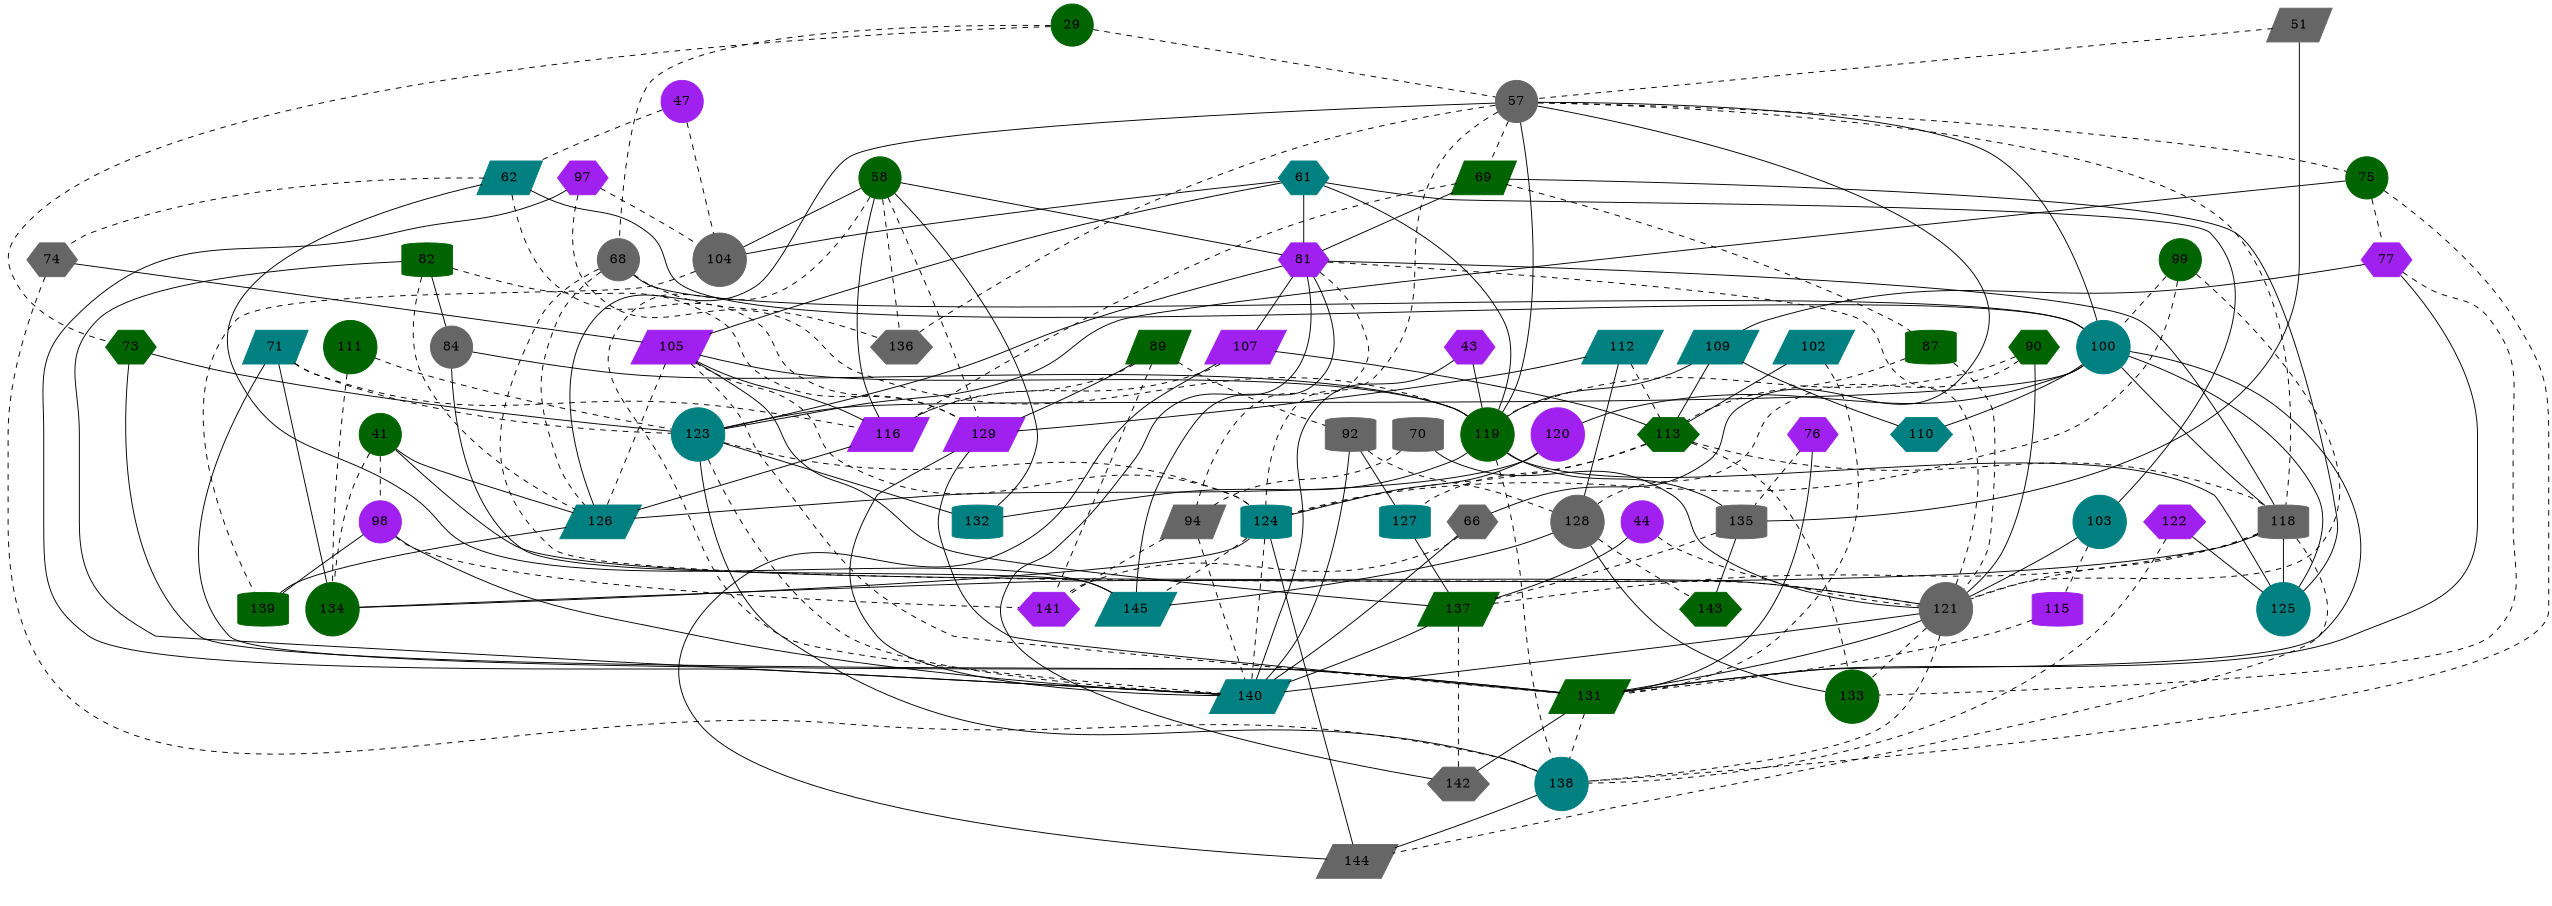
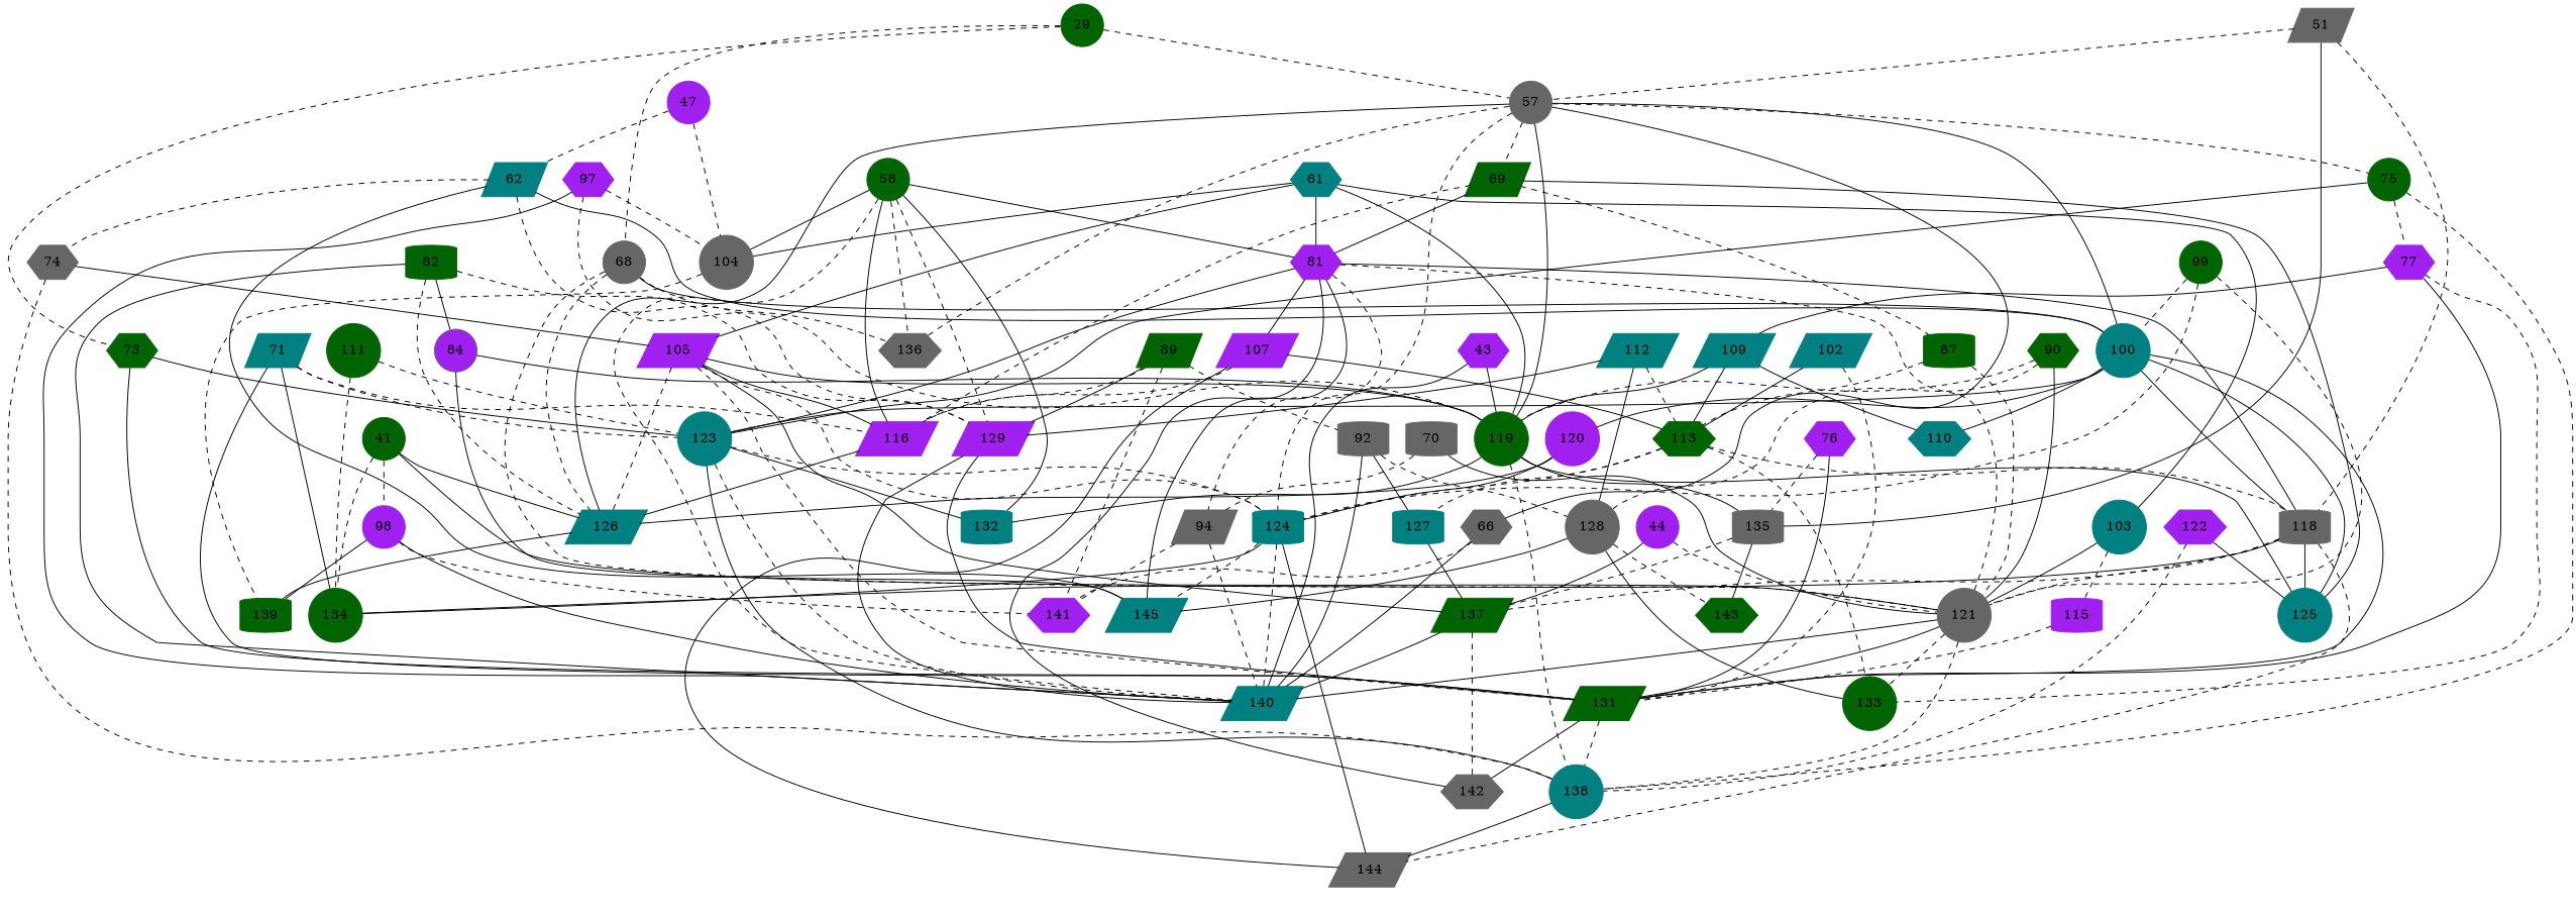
  graph {
    node [color=darkgreen shape=circle style=filled]
    edge [style=solid]
    57 [color=gray40 super="+23"]
    126 [color=teal shape=parallelogram super="+37+95"]
    119 [super="+7+26+106"]
    66 [color=gray40 shape=hexagon]
    69 [shape=parallelogram super="+9"]
    75
    100 [color=teal super="+32+20"]
    118 [color=gray40 shape=cylinder super="+114"]
    124 [color=teal shape=cylinder super="+16+93+108"]
    136 [color=gray40 shape=hexagon]
    29
    n12 [color=gray40 label=68 super="+54"]
    73 [shape=hexagon]
    121 [color=gray40 super="+14+45+49"]
    123 [color=teal super="+34+72"]
    131 [shape=parallelogram super="+27+130"]
    41 [super="+38"]
    98 [color=purple]
    134
    140 [color=teal shape=parallelogram super="+22+59"]
    141 [color=purple shape=hexagon super="+5"]
    139 [shape=cylinder]
    138 [color=teal super="+53+88"]
    133
    135 [color=gray40 shape=cylinder]
    132 [color=teal shape=cylinder]
    125 [color=teal super="+67"]
    43 [color=purple shape=hexagon]
    44 [color=purple]
    137 [shape=parallelogram super="+15"]
    142 [color=gray40 shape=hexagon]
    62 [color=teal shape=parallelogram super="+60"]
    129 [color=purple shape=parallelogram super="+1+30"]
    74 [color=gray40 shape=hexagon super="+3"]
    145 [color=teal shape=parallelogram]
    47 [color=purple]
    104 [color=gray40 super="+40"]
    51 [color=gray40 shape=parallelogram]
    143 [shape=hexagon]
    81 [color=purple shape=hexagon super="+78+80+55+79"]
    116 [color=purple shape=parallelogram super="+28+96"]
    87 [shape=cylinder]
    77 [color=purple shape=hexagon]
    110 [color=teal shape=hexagon]
    120 [color=purple super="+85"]
    144 [color=gray40 shape=parallelogram super="+48+33"]
    58 [super="+52"]
    94 [color=gray40 shape=parallelogram]
    107 [color=purple shape=parallelogram]
    61 [color=teal shape=hexagon]
    103 [color=teal]
    105 [color=purple shape=parallelogram super="+4"]
    115 [color=purple shape=cylinder]
    113 [shape=hexagon super="+31"]
    70 [color=gray40 shape=cylinder]
    71 [color=teal shape=parallelogram]
    109 [color=teal shape=parallelogram]
    76 [color=purple shape=hexagon]
    82 [shape=cylinder]
-   84 [color=gray40]
+   84 [color=gray40 fillcolor=purple]
    127 [color=teal shape=cylinder]
    89 [shape=parallelogram]
    92 [color=gray40 shape=cylinder]
    128 [color=gray40 super="+117"]
    90 [shape=hexagon]
    97 [color=purple shape=hexagon super="+56"]
    99 [super="+21"]
    102 [color=teal shape=parallelogram super="+50"]
    111
    112 [color=teal shape=parallelogram]
    122 [color=purple shape=hexagon]
    57 -- 126
    57 -- 119
    57 -- 66
    57 -- 69 [style=dashed]
    57 -- 75 [style=dashed]
    57 -- 100 [weight=2]
-   57 -- 118 [style=dashed]
+   51 -- 118 [style=dashed]
    57 -- 124 [style=dashed weight=2]
    57 -- 136 [style=dashed]
    126 -- 139
    119 -- 138 [style=dashed weight=2]
    119 -- 135 [weight=2]
    119 -- 132
    119 -- 125 [weight=2]
    66 -- 140
    66 -- 141 [style=dashed]
    69 -- 125
    69 -- 81 [weight=2]
    69 -- 116 [style=dashed weight=2]
    69 -- 87 [style=dashed]
    75 -- 123
    75 -- 138 [style=dashed]
    75 -- 77 [style=dashed]
    100 -- 118
    100 -- 123 [weight=2]
    100 -- 131
    100 -- 125 [weight=2]
    100 -- 110
    100 -- 120
    118 -- 121 [style=dashed weight=3]
    118 -- 134
    118 -- 125
    118 -- 137 [style=dashed]
    118 -- 144 [style=dashed]
    124 -- 134
    124 -- 140 [style=dashed]
    124 -- 145 [style=dashed]
    124 -- 144 [weight=2]
    29 -- 57 [style=dashed weight=2]
    29 -- n12 [style=dashed]
    29 -- 73 [style=dashed]
    n12 -- 126 [style=dashed]
    n12 -- 100
    n12 -- 136 [style=dashed]
    n12 -- 121 [style=dashed]
    73 -- 123
    73 -- 131
    121 -- 131
    121 -- 140 [weight=2]
    121 -- 138 [style=dashed]
    121 -- 133 [style=dashed]
    123 -- 124 [style=dashed]
    123 -- 140 [style=dashed weight=2]
    123 -- 138
    123 -- 132
    131 -- 138 [style=dashed weight=2]
    131 -- 142
    41 -- 126
    41 -- 121 [weight=2]
    41 -- 98 [style=dashed]
    41 -- 134 [style=dashed weight=2]
    98 -- 140
    98 -- 141 [style=dashed weight=2]
    98 -- 139
    138 -- 144
    135 -- 137 [style=dashed]
    135 -- 143
    43 -- 119
    43 -- 140
    44 -- 121 [style=dashed]
    44 -- 137
    137 -- 140 [weight=3]
    137 -- 142 [style=dashed]
    62 -- 100 [weight=2]
    62 -- 129 [style=dashed]
    62 -- 74 [style=dashed]
    62 -- 145 [weight=2]
    129 -- 131
    129 -- 140
    74 -- 138 [style=dashed]
    74 -- 105
    47 -- 62 [style=dashed weight=2]
    47 -- 104 [style=dashed]
    104 -- 139 [style=dashed]
    51 -- 57 [style=dashed]
    51 -- 135
    81 -- 118
    81 -- 121 [style=dashed weight=3]
    81 -- 123
    81 -- 142
    81 -- 145 [weight=2]
    81 -- 94 [style=dashed]
    81 -- 107
    116 -- 126
    87 -- 121 [style=dashed]
    87 -- 113 [style=dashed]
    77 -- 131
    77 -- 133 [style=dashed]
    77 -- 109
    120 -- 126
    120 -- 124
    58 -- 136 [style=dashed]
    58 -- 140 [style=dashed]
    58 -- 132
    58 -- 129 [style=dashed]
    58 -- 104 [weight=2]
    58 -- 81
    58 -- 116
    94 -- 140 [style=dashed]
    94 -- 141 [style=dashed]
    107 -- 116 [style=dashed]
    107 -- 144 [weight=2]
    107 -- 113
    61 -- 119
    61 -- 104
    61 -- 81
    61 -- 103
    61 -- 105
    103 -- 121
    103 -- 115 [style=dashed]
    105 -- 126 [style=dashed weight=3]
    105 -- 119
    105 -- 124 [style=dashed weight=2]
    105 -- 131 [style=dashed weight=2]
    105 -- 137
    105 -- 116
    115 -- 131 [style=dashed]
    113 -- 118 [style=dashed]
    113 -- 124 [style=dashed]
    113 -- 133 [style=dashed]
    113 -- 127 [style=dashed]
    70 -- 121
    70 -- 94 [style=dashed]
    71 -- 123 [style=dashed]
    71 -- 131
    71 -- 134
    71 -- 116 [style=dashed]
    109 -- 119
    109 -- 110
    109 -- 113
    76 -- 131
    76 -- 135 [style=dashed]
    82 -- 126 [style=dashed]
    82 -- 140
    82 -- 129 [style=dashed]
    82 -- 84
    84 -- 119 [weight=2]
    84 -- 145
    127 -- 137
    89 -- 141 [style=dashed]
    89 -- 129
    89 -- 116 [style=dashed]
    89 -- 92 [style=dashed]
    92 -- 140
    92 -- 127
    92 -- 128 [style=dashed]
    128 -- 133
    128 -- 145 [weight=2]
    128 -- 143 [style=dashed]
    90 -- 119 [style=dashed]
    90 -- 121
    90 -- 128 [style=dashed]
    97 -- 119 [style=dashed]
    97 -- 140
    97 -- 104 [style=dashed]
    99 -- 100 [style=dashed]
    99 -- 124 [style=dashed]
    99 -- 121 [style=dashed]
    102 -- 131 [style=dashed weight=2]
    102 -- 113
    111 -- 123 [style=dashed]
    111 -- 134 [style=dashed]
    112 -- 129
    112 -- 113 [style=dashed]
    112 -- 128
    122 -- 138 [style=dashed]
    122 -- 125
  }
